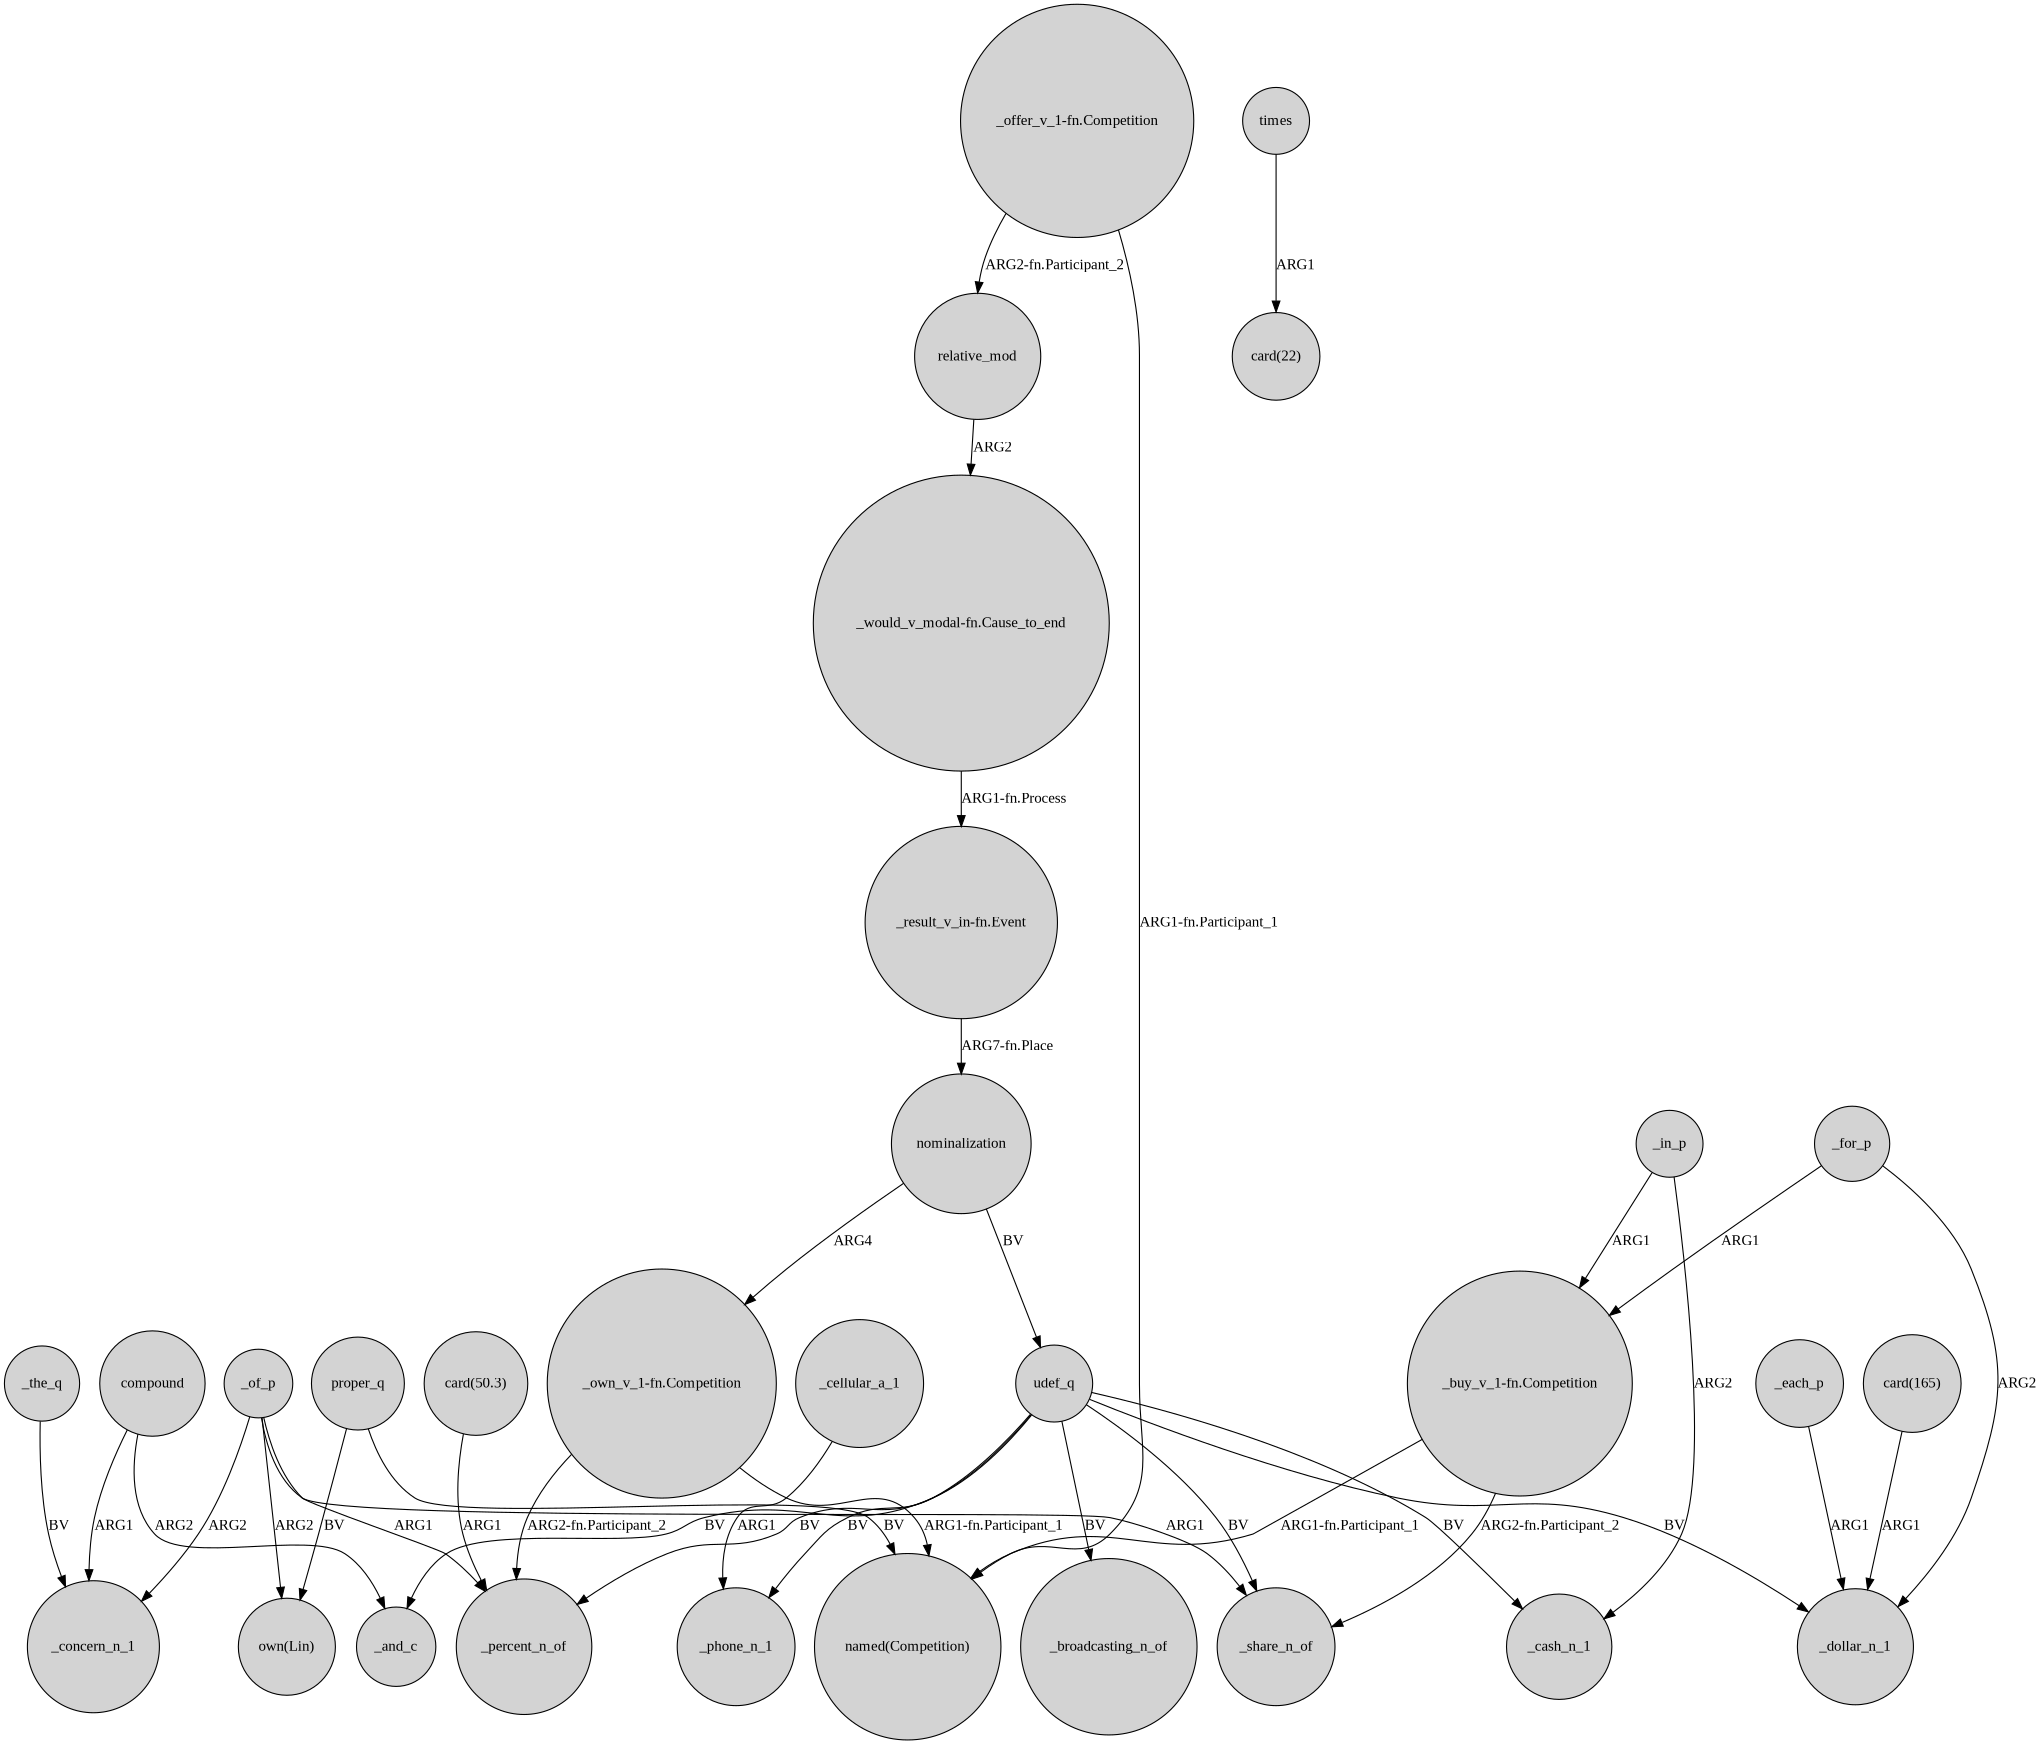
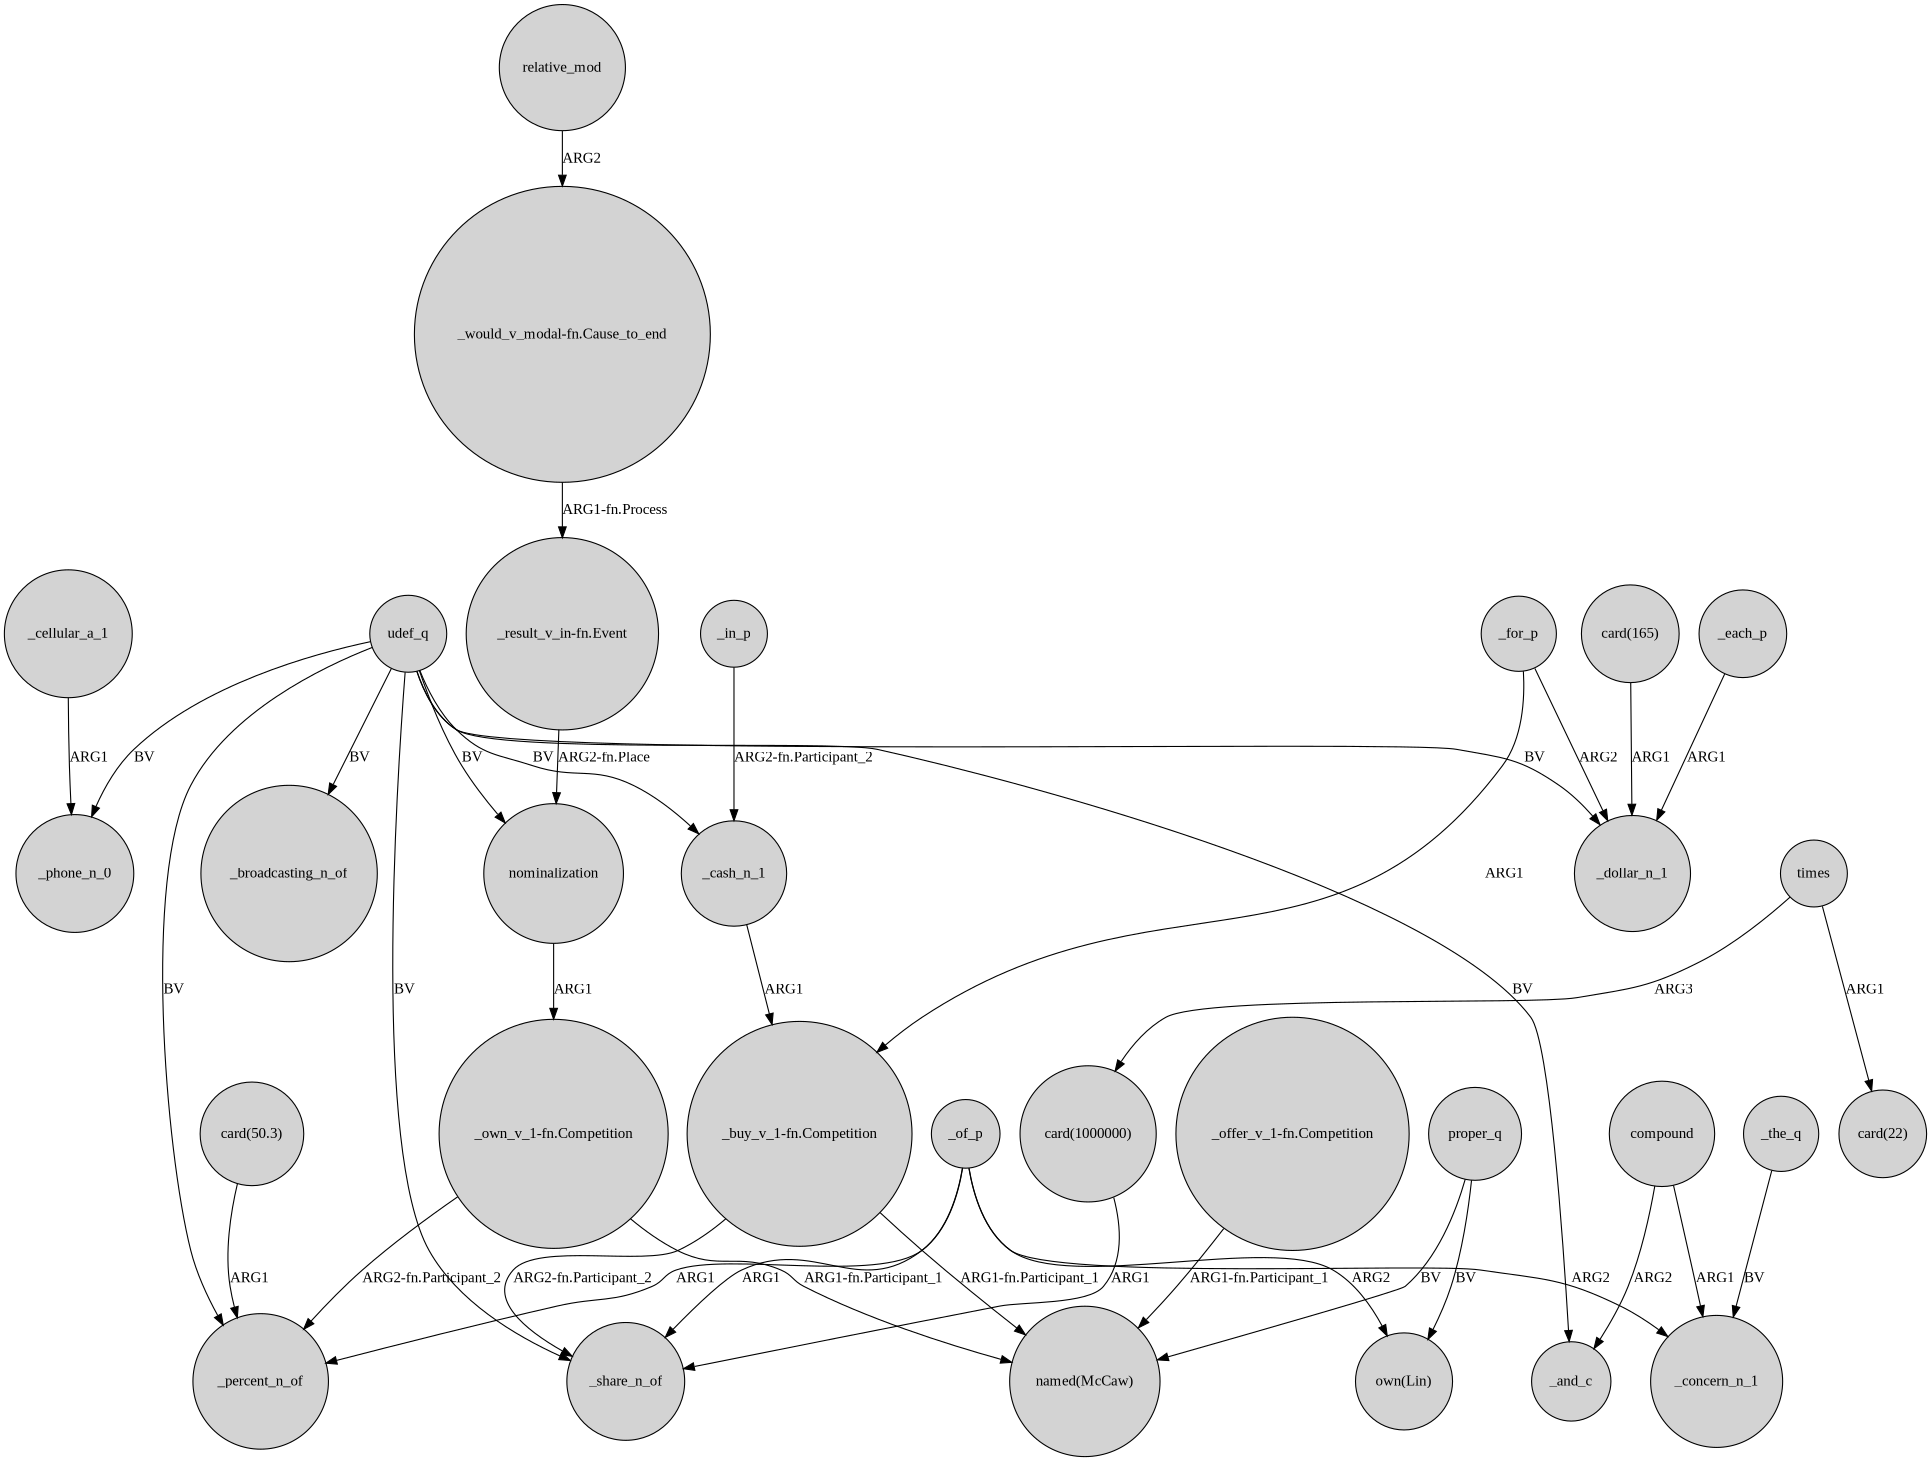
  digraph {
    fontname="Liberation Serif"
    node [fontname="Liberation Serif" shape=circle style=filled]
    edge [fontname="Liberation Serif"]
    _cellular_a_1
-   _phone_n_1
+   _phone_n_1 [label=_phone_n_0]
    "_buy_v_1-fn.Competition"
    _share_n_of
-   "named(McCaw)" [label="named(Competition)"]
+   "named(McCaw)"
    udef_q
    _cash_n_1
    nominalization
    _broadcasting_n_of
    _and_c
    _percent_n_of
    _dollar_n_1
    "_own_v_1-fn.Competition"
    _of_p
    n15 [label="own(Lin)"]
    _concern_n_1
    relative_mod
    "_would_v_modal-fn.Cause_to_end"
    "_result_v_in-fn.Event"
    proper_q
    "_offer_v_1-fn.Competition"
    times
+   "card(1000000)"
    "card(22)"
    _the_q
    _in_p
    compound
    "card(50.3)"
    _for_p
    _each_p
    n31 [label="card(165)"]
    _cellular_a_1 -> _phone_n_1 [label=ARG1]
    "_buy_v_1-fn.Competition" -> _share_n_of [label="ARG2-fn.Participant_2"]
    "_buy_v_1-fn.Competition" -> "named(McCaw)" [label="ARG1-fn.Participant_1"]
    udef_q -> _phone_n_1 [label=BV]
    udef_q -> _share_n_of [label=BV]
    udef_q -> _cash_n_1 [label=BV]
-   nominalization -> udef_q [label=BV]
+   udef_q -> nominalization [label=BV]
    udef_q -> _broadcasting_n_of [label=BV]
    udef_q -> _and_c [label=BV]
    udef_q -> _percent_n_of [label=BV]
    udef_q -> _dollar_n_1 [label=BV]
-   nominalization -> "_own_v_1-fn.Competition" [label=ARG4]
+   nominalization -> "_own_v_1-fn.Competition" [label=ARG1]
    "_own_v_1-fn.Competition" -> "named(McCaw)" [label="ARG1-fn.Participant_1"]
    "_own_v_1-fn.Competition" -> _percent_n_of [label="ARG2-fn.Participant_2"]
    _of_p -> _share_n_of [label=ARG1]
    _of_p -> _percent_n_of [label=ARG1]
    _of_p -> n15 [label=ARG2]
    _of_p -> _concern_n_1 [label=ARG2]
    relative_mod -> "_would_v_modal-fn.Cause_to_end" [label=ARG2]
    "_would_v_modal-fn.Cause_to_end" -> "_result_v_in-fn.Event" [label="ARG1-fn.Process"]
-   "_result_v_in-fn.Event" -> nominalization [label="ARG7-fn.Place"]
+   "_result_v_in-fn.Event" -> nominalization [label="ARG2-fn.Place"]
    proper_q -> "named(McCaw)" [label=BV]
    proper_q -> n15 [label=BV]
    "_offer_v_1-fn.Competition" -> "named(McCaw)" [label="ARG1-fn.Participant_1"]
-   "_offer_v_1-fn.Competition" -> relative_mod [label="ARG2-fn.Participant_2"]
+   times -> "card(1000000)" [label=ARG3]
    times -> "card(22)" [label=ARG1]
+   "card(1000000)" -> _share_n_of [label=ARG1]
    _the_q -> _concern_n_1 [label=BV]
-   _in_p -> "_buy_v_1-fn.Competition" [label=ARG1]
-   _in_p -> _cash_n_1 [label=ARG2]
+   _cash_n_1 -> "_buy_v_1-fn.Competition" [label=ARG1]
+   _in_p -> _cash_n_1 [label="ARG2-fn.Participant_2"]
    compound -> _and_c [label=ARG2]
    compound -> _concern_n_1 [label=ARG1]
    "card(50.3)" -> _percent_n_of [label=ARG1]
    _for_p -> "_buy_v_1-fn.Competition" [label=ARG1]
    _for_p -> _dollar_n_1 [label=ARG2]
    _each_p -> _dollar_n_1 [label=ARG1]
    n31 -> _dollar_n_1 [label=ARG1]
  }
